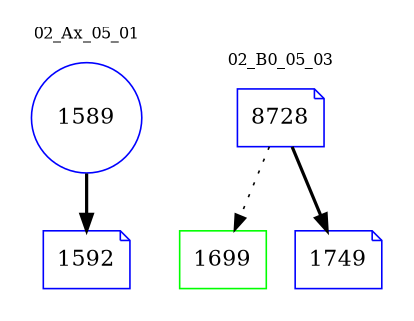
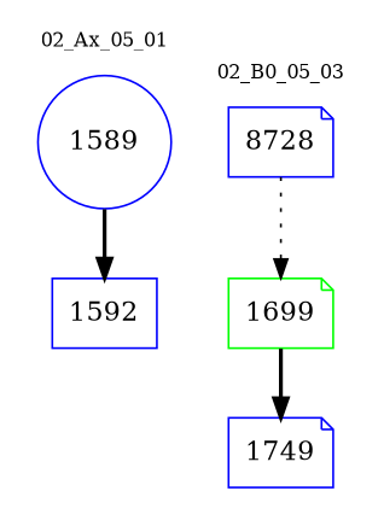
  digraph {
    node [color=blue shape=box]
    edge [color=black style=bold]
    n1 [label=1589 shape=circle]
-   n2 [label=1592 shape=note]
+   n2 [label=1592]
    n3 [label=8728 shape=note]
-   n4 [color=green label=1699]
+   n4 [color=green label=1699 shape=note]
    n5 [label=1749 shape=note]
    subgraph cluster_1 {
      color=white
      fontsize=10
      label="02_Ax_05_01"
      n1
      n2
    }
    subgraph cluster_2 {
      color=white
      fontsize=10
      label="02_B0_05_03"
      n3
      n4
      n5
    }
    n1 -> n2
    n3 -> n4 [style=dotted]
-   n3 -> n5
+   n4 -> n5
  }
